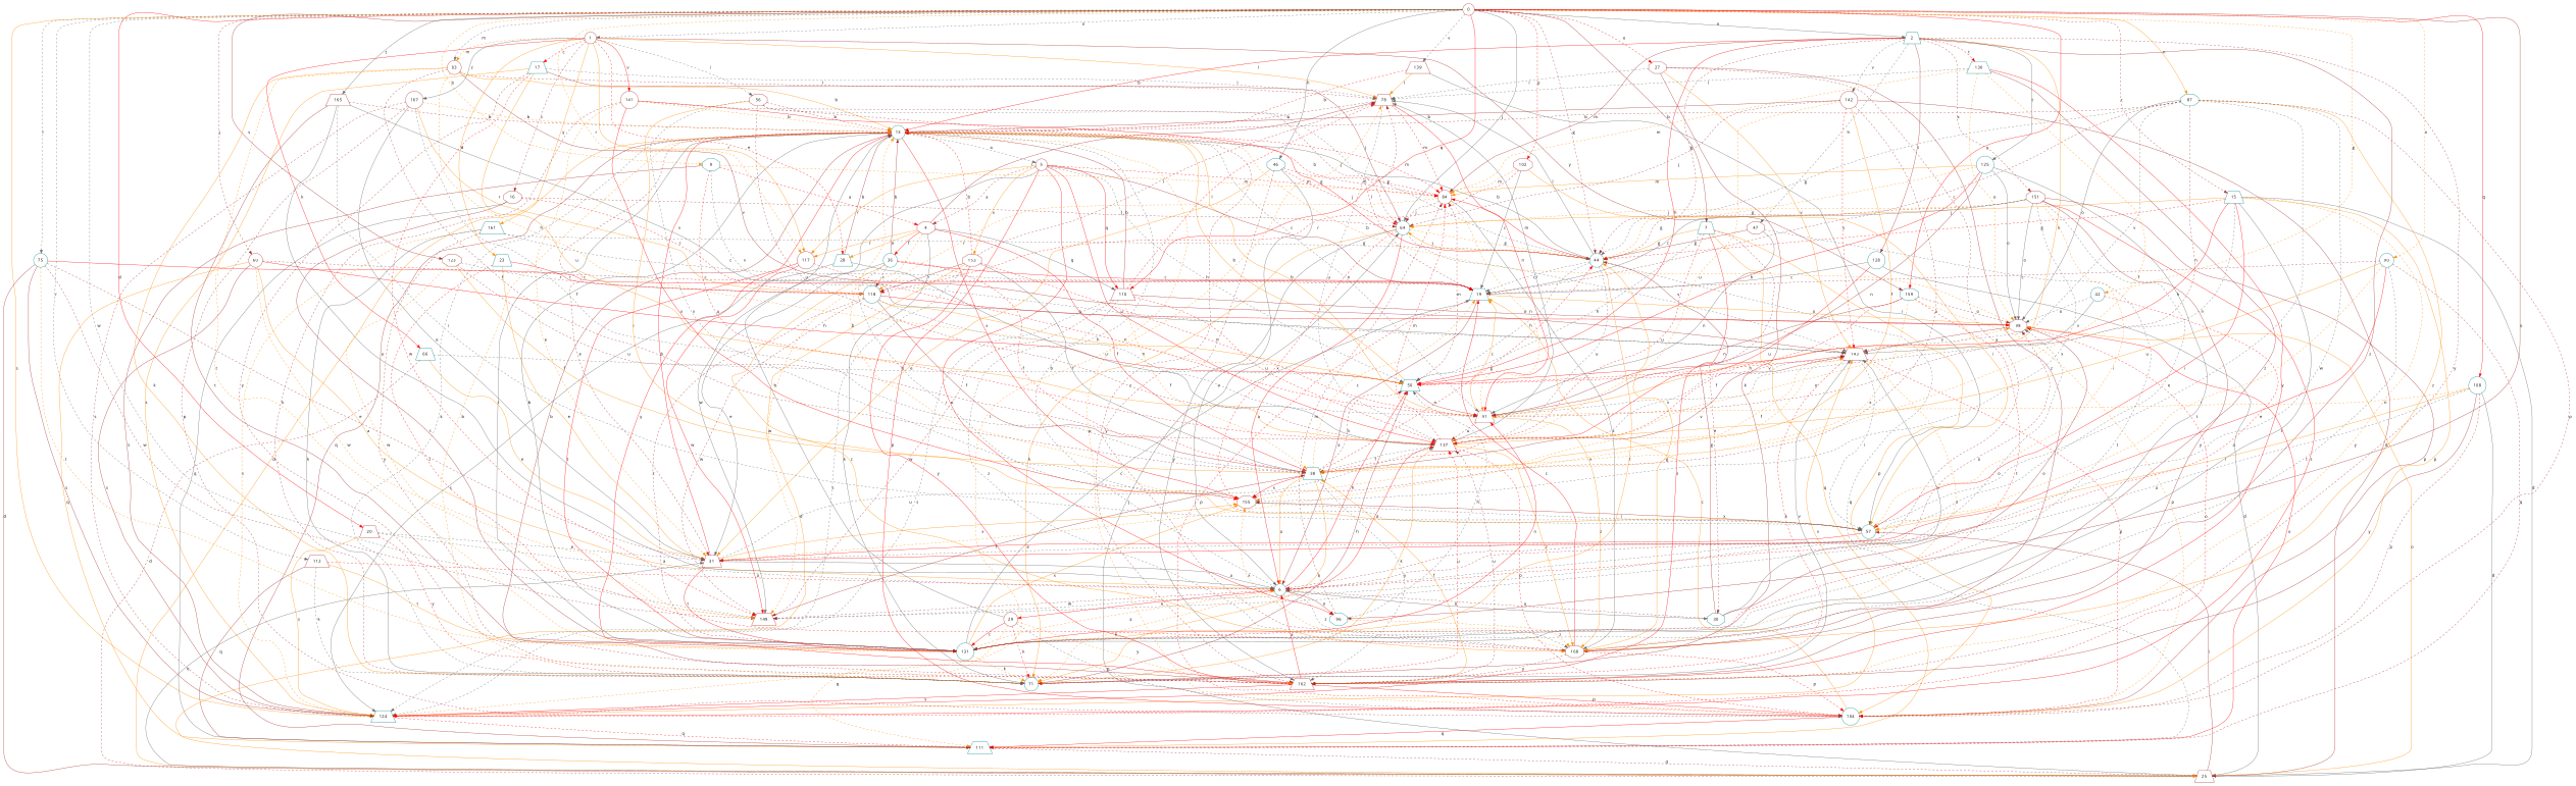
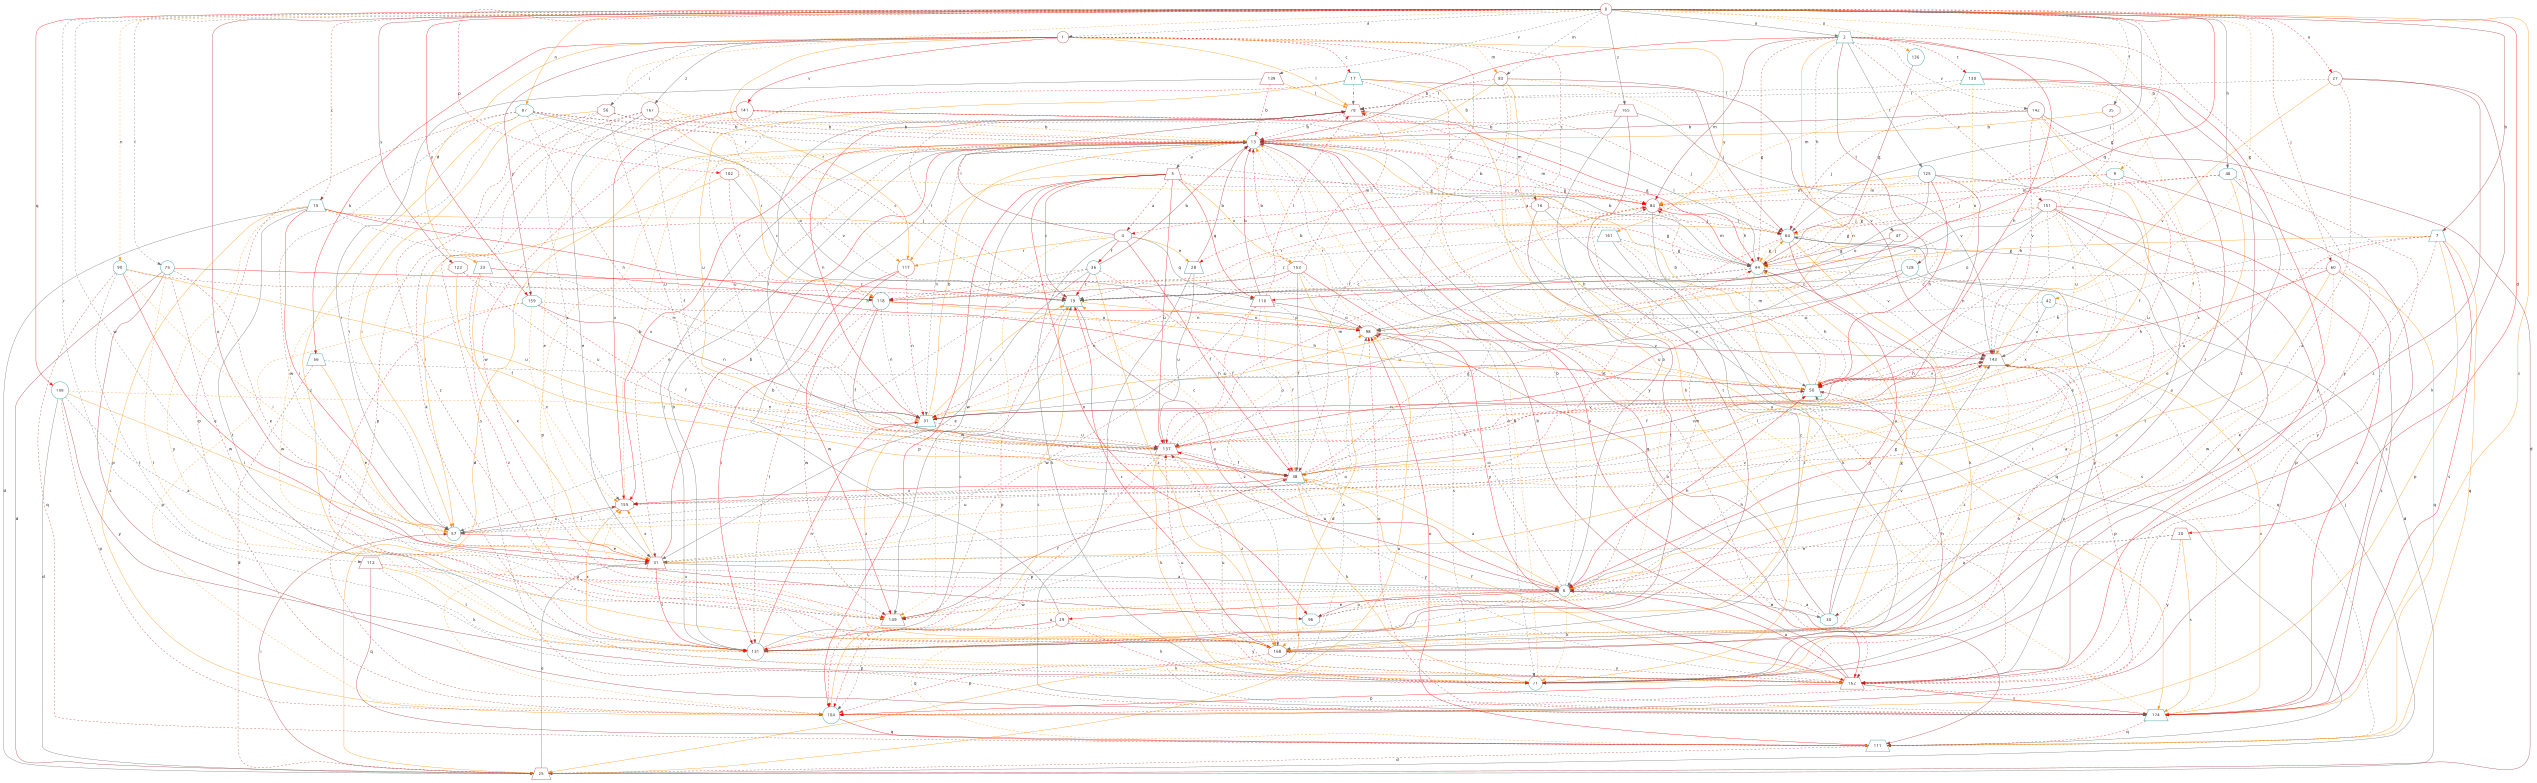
  strict digraph {
    fontname="Open Sans"
    node [color=teal fontname="Open Sans" shape=circle]
    edge [color=darkorange fontname="Open Sans" style=dashed]
    0 [color=brown]
    1 [color=brown]
    2 [shape=trapezium]
    7 [shape=trapezium]
    9 [shape=octagon]
    15 [shape=trapezium]
    20 [color=brown shape=trapezium]
-   27 [color=brown shape=octagon]
+   27 [color=brown]
+   35 [color=brown shape=octagon]
    42
    44
    46 [shape=octagon]
    60 [color=brown]
    64
    75
    83 [color=brown]
    87 [shape=octagon]
    90
    96 [shape=octagon]
    102 [color=brown shape=octagon]
    108
    110 [color=brown shape=trapezium]
    112 [color=brown shape=trapezium]
    117 [color=brown]
    123 [color=brown shape=octagon]
    124 [shape=trapezium]
+   136
    139 [color=brown shape=trapezium]
    149 [color=brown shape=trapezium]
    159 [shape=octagon]
    165 [color=brown shape=trapezium]
    16 [color=brown shape=octagon]
    17 [shape=trapezium]
    23 [shape=trapezium]
    28 [shape=trapezium]
    56 [color=brown shape=octagon]
    66 [shape=trapezium]
    78 [color=brown shape=trapezium]
    141 [color=brown]
    161 [shape=trapezium]
    167 [color=brown]
    13
    47 [color=brown shape=octagon]
    50 [shape=trapezium]
    84 [color=brown]
-   91 [color=brown shape=trapezium]
+   91 [shape=trapezium]
    125
    128
    130 [shape=trapezium]
    142 [color=brown]
    151 [color=brown shape=octagon]
    162 [color=brown shape=trapezium]
    168 [color=brown shape=octagon]
    104
    137 [color=brown shape=trapezium]
    30 [shape=octagon]
    111 [shape=trapezium]
    4 [color=brown shape=octagon]
    143 [color=brown shape=trapezium]
    25 [color=brown shape=trapezium]
    131
    57
    6
    31 [color=brown shape=trapezium]
    71
    98 [color=brown shape=octagon]
    19 [shape=trapezium]
    155 [color=brown shape=octagon]
    38 [shape=trapezium]
    118
-   5 [color=brown]
+   5 [color=brown shape=trapezium]
    36
    153 [color=brown shape=octagon]
    29 [color=brown]
    0 -> 1 [color=gray40 label=a]
    0 -> 2 [color=gray40 label=a style=solid]
    0 -> 7 [color=brown label=b style=solid]
    0 -> 9 [label=b]
    0 -> 15 [color=brown label=c]
    0 -> 20 [color=red label=d style=solid]
    0 -> 27 [color=red label=e]
+   0 -> 35 [color=gray40 label=f]
    0 -> 42 [label=g]
    0 -> 44 [color=brown label=g]
    0 -> 46 [color=gray40 label=h style=solid]
    0 -> 60 [color=brown label=j]
    0 -> 64 [color=gray40 label=j style=solid]
    0 -> 75 [color=gray40 label=l]
    0 -> 83 [color=gray40 label=m]
    0 -> 87 [label=n style=solid]
    0 -> 90 [label=n]
    0 -> 96 [color=brown label=o style=solid]
    0 -> 102 [color=red label=p]
    0 -> 108 [color=red label=q style=solid]
    0 -> 110 [color=red label=q style=solid]
    0 -> 112 [color=gray40 label=r]
    0 -> 117 [label=r]
    0 -> 123 [color=brown label=s style=solid]
    0 -> 124 [label=s style=solid]
+   0 -> 136 [label=u]
    0 -> 139 [color=gray40 label=v]
    0 -> 149 [color=gray40 label=w]
    0 -> 159 [color=red label=y style=solid]
    0 -> 165 [color=gray40 label=z style=solid]
    1 -> 83 [label=m]
    1 -> 117 [label=r style=solid]
    1 -> 159 [color=brown label=y style=solid]
    1 -> 16 [color=brown label=c]
    1 -> 17 [color=red label=c]
    1 -> 23 [label=d style=solid]
    1 -> 28 [color=red label=e]
    1 -> 56 [color=gray40 label=i]
    1 -> 66 [color=red label=k style=solid]
    1 -> 78 [label=l style=solid]
    1 -> 141 [color=red label=v style=solid]
    1 -> 161 [label=y style=solid]
    1 -> 167 [color=gray40 label=z style=solid]
    2 -> 44 [color=brown label=g]
    2 -> 13 [color=red label=b style=solid]
    2 -> 47 [color=gray40 label=h]
    2 -> 50 [color=red label=h style=solid]
    2 -> 84 [color=brown label=m style=solid]
    2 -> 91 [label=n style=solid]
    2 -> 125 [color=gray40 label=t style=solid]
    2 -> 128 [color=brown label=t style=solid]
    2 -> 130 [color=red label=t]
    2 -> 142 [color=gray40 label=v]
    2 -> 151 [color=brown label=x]
    2 -> 162 [color=brown label=y]
    2 -> 168 [color=brown label=z style=solid]
    7 -> 44 [label=g style=solid]
    7 -> 124 [color=red label=s style=solid]
    7 -> 50 [color=gray40 label=h]
    7 -> 104 [label=p style=solid]
    7 -> 137 [color=red label=u]
    7 -> 30 [color=brown label=e]
    7 -> 111 [label=q style=solid]
    9 -> 124 [color=brown label=s style=solid]
    9 -> 84 [label=m]
    9 -> 137 [color=red label=u]
    9 -> 4 [color=red label=a]
    9 -> 143 [color=gray40 label=v]
    15 -> 44 [color=red label=g]
    15 -> 64 [label=j style=solid]
    15 -> 50 [color=red label=h style=solid]
    15 -> 91 [color=gray40 label=n]
    15 -> 162 [label=y]
    15 -> 104 [label=p style=solid]
    15 -> 25 [color=gray40 label=d style=solid]
    15 -> 131 [color=gray40 label=t style=solid]
    15 -> 57 [color=red label=i style=solid]
    20 -> 124 [label=s style=solid]
    20 -> 162 [color=red label=y]
    20 -> 6 [color=gray40 label=a]
    20 -> 31 [color=gray40 label=e]
    27 -> 78 [color=gray40 label=l]
    27 -> 168 [color=brown label=z style=solid]
    27 -> 143 [label=v style=solid]
    27 -> 6 [color=brown label=a]
    27 -> 71 [color=brown label=k style=solid]
+   35 -> 13 [label=b style=solid]
+   35 -> 50 [color=brown label=h]
    42 -> 143 [color=gray40 label=v style=solid]
    42 -> 6 [color=red label=a]
    42 -> 98 [color=gray40 label=o]
    44 -> 64 [label=j style=solid]
    44 -> 78 [color=gray40 label=l style=solid]
    44 -> 13 [color=gray40 label=b style=solid]
    44 -> 50 [color=gray40 label=h]
    44 -> 84 [color=red label=m style=solid]
    44 -> 137 [color=gray40 label=u]
    44 -> 111 [color=gray40 label=q]
    44 -> 131 [label=t style=solid]
    44 -> 19 [color=gray40 label=c]
    46 -> 64 [color=red label=j]
    46 -> 84 [color=brown label=m]
    46 -> 162 [color=brown label=y]
    46 -> 6 [color=gray40 label=a style=solid]
    46 -> 31 [label=e style=solid]
    60 -> 124 [color=brown label=s style=solid]
    60 -> 149 [label=w]
    60 -> 50 [color=red label=h style=solid]
    60 -> 111 [label=q style=solid]
    60 -> 6 [label=a style=solid]
    60 -> 19 [color=brown label=c]
    64 -> 44 [label=g]
    64 -> 162 [color=gray40 label=y style=solid]
    64 -> 143 [color=gray40 label=v]
    64 -> 6 [color=red label=a style=solid]
    64 -> 71 [label=k style=solid]
    64 -> 155 [color=red label=x]
    75 -> 124 [color=brown label=s style=solid]
    75 -> 149 [color=brown label=w]
    75 -> 25 [color=brown label=d style=solid]
    75 -> 131 [label=t]
    75 -> 31 [color=brown label=e]
    75 -> 19 [color=red label=c style=solid]
    83 -> 78 [color=brown label=l]
    83 -> 13 [label=b style=solid]
    83 -> 50 [label=h]
    83 -> 143 [color=brown label=v style=solid]
    83 -> 131 [label=t]
    83 -> 71 [label=k style=solid]
    83 -> 38 [color=brown label=f]
    87 -> 44 [color=gray40 label=g]
    87 -> 149 [color=gray40 label=w]
    87 -> 13 [color=brown label=b]
    87 -> 91 [color=brown label=n]
    87 -> 168 [label=z style=solid]
    87 -> 104 [color=brown label=p]
    87 -> 143 [color=gray40 label=v]
    87 -> 57 [color=gray40 label=i]
    87 -> 98 [color=gray40 label=o style=solid]
    87 -> 19 [color=brown label=c]
    90 -> 137 [label=u style=solid]
    90 -> 111 [color=brown label=q]
    90 -> 131 [color=gray40 label=t]
    90 -> 57 [label=i]
    90 -> 31 [color=red label=e style=solid]
    90 -> 19 [color=brown label=c]
    96 -> 50 [color=gray40 label=h]
    96 -> 84 [color=brown label=m]
    96 -> 168 [label=z]
    102 -> 84 [label=m]
    102 -> 57 [label=i style=solid]
    102 -> 19 [color=gray40 label=c style=solid]
    102 -> 118 [color=red label=r]
    108 -> 91 [label=n]
    108 -> 162 [color=brown label=y style=solid]
    108 -> 104 [color=brown label=p]
    108 -> 25 [color=gray40 label=d style=solid]
    108 -> 57 [label=i style=solid]
    108 -> 6 [color=gray40 label=a]
    110 -> 124 [color=gray40 label=s]
    110 -> 149 [color=brown label=w]
    110 -> 78 [color=red label=l]
    110 -> 13 [color=brown label=b style=solid]
    110 -> 168 [color=gray40 label=z]
    110 -> 137 [color=red label=u]
    110 -> 98 [color=brown label=o style=solid]
    110 -> 38 [label=f]
    112 -> 111 [color=brown label=q style=solid]
    112 -> 131 [label=t style=solid]
    112 -> 6 [color=red label=a]
    112 -> 71 [color=gray40 label=k]
    117 -> 149 [color=red label=w style=solid]
    117 -> 91 [color=red label=n]
    117 -> 131 [color=red label=t style=solid]
    123 -> 149 [label=w]
    123 -> 137 [color=brown label=u]
    123 -> 38 [label=f style=solid]
    123 -> 118 [color=gray40 label=r]
    124 -> 78 [label=l]
    124 -> 111 [color=red label=q]
    124 -> 143 [label=v style=solid]
    124 -> 98 [color=red label=o]
+   136 -> 44 [color=brown label=g style=solid]
    139 -> 78 [label=l style=solid]
    139 -> 13 [color=red label=b]
    139 -> 57 [color=gray40 label=i style=solid]
    149 -> 98 [color=gray40 label=o]
    149 -> 38 [color=brown label=f style=solid]
    159 -> 91 [color=brown label=n style=solid]
    159 -> 104 [label=p]
    159 -> 131 [color=red label=t]
    159 -> 98 [color=brown label=o]
    159 -> 155 [label=x]
    159 -> 38 [color=red label=f]
    165 -> 13 [color=brown label=b]
    165 -> 143 [color=gray40 label=v style=solid]
    165 -> 131 [color=brown label=t style=solid]
    165 -> 57 [color=gray40 label=i]
    165 -> 6 [color=gray40 label=a style=solid]
    16 -> 64 [color=brown label=j]
    16 -> 111 [color=gray40 label=q style=solid]
    16 -> 131 [color=brown label=t style=solid]
    16 -> 118 [color=red label=r]
    17 -> 64 [color=brown label=j style=solid]
-   17 -> 124 [label=s style=solid]
+   17 -> 124 [label=u style=solid]
    17 -> 149 [color=red label=w]
    17 -> 78 [color=gray40 label=l]
    17 -> 162 [color=brown label=y]
    17 -> 137 [label=u style=solid]
    23 -> 168 [color=red label=z]
    23 -> 31 [label=e style=solid]
    23 -> 118 [color=red label=r style=solid]
    28 -> 124 [color=gray40 label=s style=solid]
    28 -> 13 [color=brown label=b style=solid]
    28 -> 137 [color=gray40 label=u style=solid]
    56 -> 44 [color=gray40 label=g]
    56 -> 13 [color=brown label=b]
    56 -> 168 [color=brown label=z]
    56 -> 137 [color=brown label=u]
    56 -> 57 [label=i style=solid]
    56 -> 155 [color=gray40 label=x]
    66 -> 50 [color=gray40 label=h]
    66 -> 25 [color=brown label=d]
    66 -> 31 [label=e style=solid]
    78 -> 13 [color=brown label=b]
    78 -> 84 [color=red label=m]
    78 -> 91 [color=red label=n style=solid]
    78 -> 137 [color=gray40 label=u]
    141 -> 44 [color=red label=g style=solid]
    141 -> 64 [color=brown label=j]
    141 -> 13 [label=b]
    141 -> 31 [label=e]
    141 -> 71 [color=brown label=k]
    141 -> 155 [color=red label=x style=solid]
    161 -> 44 [color=gray40 label=g]
    161 -> 124 [label=s]
    161 -> 162 [color=brown label=y]
    161 -> 71 [color=gray40 label=k style=solid]
    161 -> 19 [color=gray40 label=c]
    167 -> 124 [color=brown label=s]
    167 -> 13 [label=b]
    167 -> 104 [color=brown label=p]
    167 -> 31 [color=gray40 label=e style=solid]
    167 -> 38 [color=gray40 label=f]
    167 -> 118 [label=r style=solid]
    13 -> 84 [color=red label=m]
    13 -> 91 [color=gray40 label=n]
    13 -> 162 [color=red label=y style=solid]
    13 -> 104 [label=p]
    13 -> 111 [color=brown label=q style=solid]
    13 -> 25 [label=d style=solid]
    13 -> 131 [color=gray40 label=t style=solid]
    13 -> 31 [color=brown label=e]
    13 -> 71 [color=gray40 label=k]
    13 -> 155 [color=red label=x style=solid]
    13 -> 5 [color=gray40 label=a]
    47 -> 44 [color=brown label=g style=solid]
    47 -> 91 [color=gray40 label=n style=solid]
    47 -> 131 [color=gray40 label=t]
    50 -> 13 [label=b style=solid]
    50 -> 84 [color=brown label=m]
    50 -> 91 [color=brown label=n style=solid]
    50 -> 143 [color=red label=v]
    84 -> 64 [color=brown label=j]
    84 -> 13 [color=red label=b]
    84 -> 91 [label=n]
    84 -> 168 [color=gray40 label=z style=solid]
    84 -> 118 [label=r]
    91 -> 13 [label=b style=solid]
    91 -> 168 [label=z style=solid]
    91 -> 137 [color=brown label=u]
    91 -> 19 [label=c style=solid]
    125 -> 44 [label=g]
    125 -> 50 [color=red label=h style=solid]
    125 -> 84 [label=m style=solid]
    125 -> 91 [color=brown label=n style=solid]
    125 -> 131 [color=gray40 label=t style=solid]
    125 -> 98 [color=gray40 label=o style=solid]
    128 -> 137 [color=red label=u style=solid]
    128 -> 25 [color=gray40 label=d style=solid]
    128 -> 19 [color=gray40 label=c style=solid]
    130 -> 78 [color=gray40 label=l]
    130 -> 84 [label=m]
    130 -> 162 [color=red label=y style=solid]
    130 -> 168 [color=brown label=z style=solid]
    130 -> 98 [label=o]
    130 -> 38 [label=f]
    142 -> 64 [color=brown label=j]
    142 -> 13 [color=brown label=b style=solid]
    142 -> 137 [label=u]
    142 -> 143 [color=red label=v]
    142 -> 25 [color=brown label=d style=solid]
    142 -> 155 [color=brown label=x]
    142 -> 38 [label=f style=solid]
    151 -> 44 [color=brown label=g]
    151 -> 64 [label=j]
    151 -> 124 [color=red label=s style=solid]
    151 -> 162 [color=brown label=y style=solid]
    151 -> 104 [color=brown label=p style=solid]
    151 -> 57 [label=i]
    151 -> 31 [color=gray40 label=e]
    151 -> 98 [color=gray40 label=o style=solid]
    151 -> 19 [color=gray40 label=c style=solid]
    151 -> 155 [color=gray40 label=x]
    162 -> 124 [color=red label=s style=solid]
    162 -> 13 [color=brown label=b style=solid]
    162 -> 104 [color=red label=p style=solid]
    162 -> 137 [color=brown label=u]
    162 -> 6 [color=red label=a style=solid]
    162 -> 38 [label=f style=solid]
    168 -> 44 [label=g style=solid]
    168 -> 162 [color=brown label=y]
    168 -> 104 [color=red label=p]
    168 -> 19 [color=red label=c style=solid]
    168 -> 155 [label=x]
    104 -> 111 [color=red label=q style=solid]
    104 -> 19 [label=c style=solid]
    137 -> 78 [color=gray40 label=l style=solid]
    137 -> 84 [color=red label=m]
    137 -> 168 [label=z style=solid]
    137 -> 104 [color=red label=p]
    137 -> 143 [color=gray40 label=v]
    137 -> 71 [label=k style=solid]
    137 -> 98 [label=o]
    137 -> 38 [color=gray40 label=f]
    30 -> 44 [color=brown label=g style=solid]
    30 -> 143 [color=gray40 label=v style=solid]
    30 -> 6 [color=brown label=a]
    30 -> 98 [color=brown label=o style=solid]
    111 -> 25 [color=brown label=d]
    111 -> 98 [color=red label=o style=solid]
    4 -> 110 [color=gray40 label=q style=solid]
    4 -> 117 [label=r style=solid]
    4 -> 149 [label=w]
    4 -> 28 [label=e style=solid]
    4 -> 78 [color=brown label=l style=solid]
    4 -> 71 [color=gray40 label=k style=solid]
    4 -> 38 [color=red label=f style=solid]
    4 -> 36 [color=red label=f style=solid]
    143 -> 50 [color=red label=h]
    143 -> 168 [label=z]
    143 -> 104 [color=red label=p]
    143 -> 57 [color=gray40 label=i]
    143 -> 71 [color=red label=k]
    143 -> 38 [label=f]
    25 -> 64 [color=gray40 label=j style=solid]
    25 -> 57 [color=brown label=i style=solid]
    25 -> 31 [color=gray40 label=e style=solid]
    25 -> 98 [label=o style=solid]
    131 -> 13 [color=gray40 label=b style=solid]
    131 -> 91 [color=red label=n style=solid]
    131 -> 6 [label=a]
    131 -> 71 [label=k]
    131 -> 19 [color=gray40 label=c style=solid]
    131 -> 155 [label=x style=solid]
    57 -> 31 [color=red label=e style=solid]
    57 -> 155 [color=brown label=x style=solid]
    6 -> 96 [color=brown label=o style=solid]
    6 -> 149 [color=brown label=w]
    6 -> 13 [color=gray40 label=b]
    6 -> 50 [color=red label=h style=solid]
    6 -> 168 [color=gray40 label=z]
    6 -> 137 [color=red label=u style=solid]
    6 -> 30 [color=gray40 label=e style=solid]
    6 -> 71 [label=k]
    6 -> 98 [color=brown label=o]
    6 -> 29 [color=red label=e style=solid]
    31 -> 13 [color=red label=b style=solid]
    31 -> 137 [color=gray40 label=u]
    31 -> 143 [label=v]
    31 -> 131 [color=red label=t style=solid]
    31 -> 6 [color=gray40 label=a style=solid]
    31 -> 155 [label=x style=solid]
    71 -> 13 [label=b]
    71 -> 50 [color=brown label=h style=solid]
    71 -> 137 [color=red label=u]
    71 -> 143 [color=gray40 label=v style=solid]
    98 -> 13 [label=b]
    98 -> 143 [color=brown label=v style=solid]
    19 -> 78 [color=brown label=l]
    19 -> 104 [color=red label=p]
    19 -> 6 [color=brown label=a style=solid]
    19 -> 98 [label=o style=solid]
    155 -> 13 [label=b]
    155 -> 57 [color=gray40 label=i]
    38 -> 44 [color=red label=g]
    38 -> 50 [color=brown label=h]
    38 -> 162 [color=gray40 label=y]
    38 -> 143 [color=brown label=v style=solid]
    38 -> 6 [label=a style=solid]
    38 -> 71 [label=k style=solid]
    38 -> 19 [label=c]
    38 -> 155 [color=red label=x style=solid]
    118 -> 149 [color=brown label=w]
    118 -> 50 [label=h style=solid]
    118 -> 91 [color=gray40 label=n]
    118 -> 131 [color=brown label=t]
    118 -> 98 [color=red label=o style=solid]
    118 -> 38 [color=brown label=f style=solid]
    5 -> 96 [color=red label=o style=solid]
    5 -> 110 [color=red label=q style=solid]
    5 -> 117 [label=r style=solid]
    5 -> 149 [color=gray40 label=w style=solid]
    5 -> 50 [color=gray40 label=h]
    5 -> 84 [color=red label=m]
    5 -> 104 [color=red label=p style=solid]
    5 -> 137 [color=red label=u style=solid]
    5 -> 4 [color=brown label=a]
    5 -> 19 [color=brown label=c style=solid]
    5 -> 153 [label=x style=solid]
    36 -> 13 [color=brown label=b style=solid]
    36 -> 168 [label=z style=solid]
    36 -> 57 [color=gray40 label=i]
    36 -> 31 [color=gray40 label=e style=solid]
    36 -> 19 [color=red label=c style=solid]
    36 -> 38 [color=red label=f]
    36 -> 118 [color=brown label=r]
    153 -> 124 [color=gray40 label=s]
    153 -> 78 [color=brown label=l]
    153 -> 13 [color=red label=b]
    153 -> 91 [color=red label=n]
    153 -> 162 [color=red label=y style=solid]
    153 -> 25 [label=d style=solid]
    153 -> 38 [color=gray40 label=f style=solid]
    153 -> 118 [color=brown label=r style=solid]
    29 -> 13 [color=gray40 label=b style=solid]
    29 -> 162 [label=y]
    29 -> 104 [color=gray40 label=p]
    29 -> 111 [label=q]
    29 -> 131 [color=red label=t style=solid]
    29 -> 71 [color=red label=k]
  }
